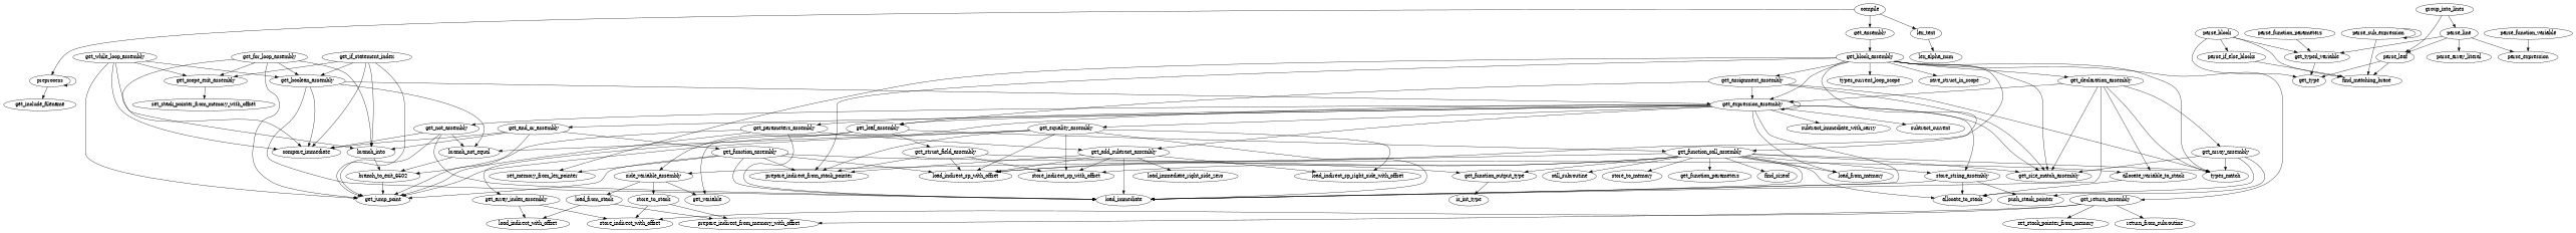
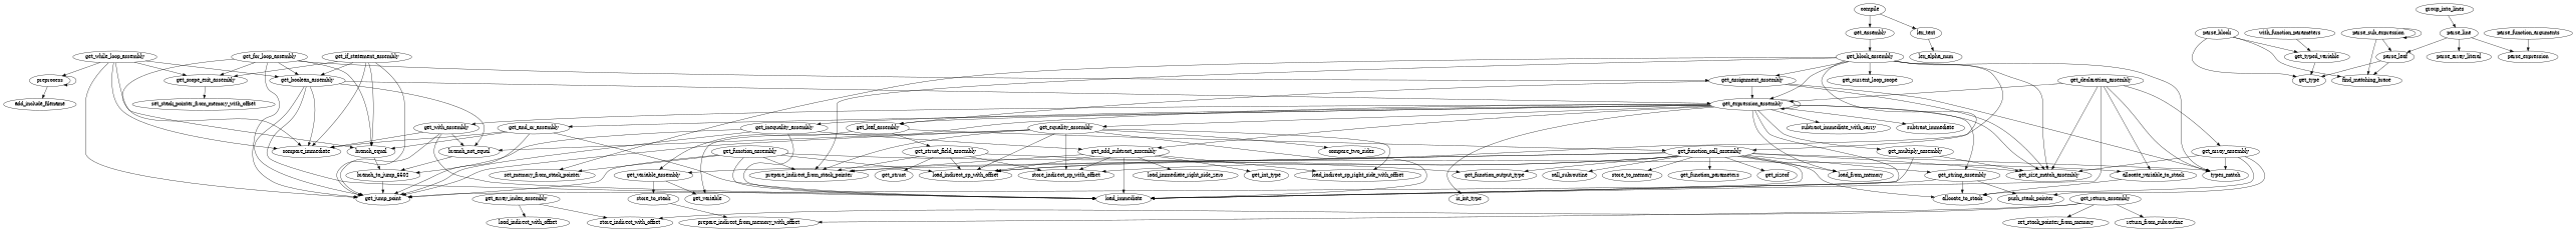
  digraph {
    rankdir=TB
    preprocess
-   get_include_filename
+   get_include_filename [label=add_include_filename]
    lex_text
    lex_alpha_num
    get_typed_variable
    get_type
-   parse_if_else_blocks
    find_matching_brace
    parse_block
    parse_leaf
    parse_sub_expression
-   parse_function_parameters
-   parse_function_arguments [label=parse_function_variable]
+   parse_function_parameters [label=with_function_parameters]
+   parse_function_arguments
    parse_expression
    parse_line
    parse_array_literal
    group_into_lines
    allocate_variable_to_stack
    allocate_to_stack
-   branch_to_jump_6502 [label=branch_to_exit_6502]
+   branch_to_jump_6502
    get_jump_point
    branch_not_equal
-   branch_equal [label=branch_into]
+   branch_equal
+   get_multiply_assembly
    get_size_match_assembly
-   get_not_assembly
+   get_not_assembly [label=get_with_assembly]
    compare_immediate
    load_immediate
    get_and_or_assembly
    get_add_subtract_assembly
    load_indirect_sp_right_side_with_offset
+   get_int_type
    load_immediate_right_side_zero
    load_indirect_sp_with_offset
    prepare_indirect_from_stack_pointer
    store_indirect_sp_with_offset
    get_equality_assembly
-   get_inequality_assembly [label=get_parameters_assembly]
-   get_string_assembly [label=store_string_assembly]
+   compare_two_sides
+   get_inequality_assembly
+   get_string_assembly
    push_stack_pointer
    get_array_assembly
    types_match
    store_to_stack
    prepare_indirect_from_memory_with_offset
    store_indirect_with_offset
-   load_from_stack
    load_indirect_with_offset
-   get_variable_assembly [label=side_variable_assembly]
+   get_variable_assembly
    get_variable
    get_struct_field_assembly
+   get_struct
    get_function_output_type
    get_function_call_assembly
-   get_sizeof [label=find_sizeof]
+   get_sizeof
    call_subroutine
    load_from_memory
    store_to_memory
    get_function_parameters
    get_array_index_assembly
    get_leaf_assembly
    get_expression_assembly
    subtract_immediate_with_carry
    is_int_type
-   subtract_immediate [label=subtract_current]
+   subtract_immediate
    get_declaration_assembly
    get_assignment_assembly
    get_scope_exit_assembly
    set_stack_pointer_from_memory_with_offset
    get_boolean_assembly
-   get_if_statement_assembly [label=get_if_statement_index]
+   get_if_statement_assembly
    get_while_loop_assembly
    get_for_loop_assembly
    get_function_assembly
-   set_memory_from_stack_pointer [label=set_memory_from_lex_pointer]
+   set_memory_from_stack_pointer
    get_return_assembly
    return_from_subroutine
    set_stack_pointer_from_memory
    get_block_assembly
-   get_current_loop_scope [label=types_current_loop_scope]
-   save_struct_in_scope
+   get_current_loop_scope
    get_assembly
    compile
    preprocess -> preprocess
    preprocess -> get_include_filename
    lex_text -> lex_alpha_num
    get_typed_variable -> get_type
-   parse_if_else_blocks -> find_matching_brace
    parse_block -> get_typed_variable
    parse_block -> get_type
-   parse_block -> parse_if_else_blocks
    parse_block -> find_matching_brace
    parse_leaf -> get_type
    parse_leaf -> find_matching_brace
    parse_sub_expression -> find_matching_brace
-   group_into_lines -> parse_leaf
+   parse_sub_expression -> parse_leaf
    parse_sub_expression -> parse_sub_expression
    parse_function_parameters -> get_typed_variable
    parse_function_arguments -> parse_expression
-   parse_line -> get_typed_variable
    parse_line -> parse_leaf
    parse_line -> parse_expression
    parse_line -> parse_array_literal
    group_into_lines -> parse_line
    allocate_variable_to_stack -> allocate_to_stack
    branch_to_jump_6502 -> get_jump_point
    branch_not_equal -> branch_to_jump_6502
    branch_equal -> branch_to_jump_6502
+   get_multiply_assembly -> get_jump_point
+   get_multiply_assembly -> get_size_match_assembly
    get_not_assembly -> get_jump_point
    get_not_assembly -> branch_not_equal
    get_not_assembly -> compare_immediate
    get_not_assembly -> load_immediate
    get_and_or_assembly -> get_jump_point
    get_and_or_assembly -> branch_equal
    get_and_or_assembly -> compare_immediate
-   get_and_or_assembly -> get_function_assembly
+   get_and_or_assembly -> load_immediate
    get_add_subtract_assembly -> load_immediate
    get_add_subtract_assembly -> load_indirect_sp_right_side_with_offset
+   get_add_subtract_assembly -> get_int_type
    get_add_subtract_assembly -> load_immediate_right_side_zero
    get_add_subtract_assembly -> load_indirect_sp_with_offset
    get_add_subtract_assembly -> prepare_indirect_from_stack_pointer
    get_add_subtract_assembly -> store_indirect_sp_with_offset
    get_equality_assembly -> get_jump_point
    get_equality_assembly -> branch_not_equal
    get_equality_assembly -> load_immediate
    get_equality_assembly -> load_indirect_sp_right_side_with_offset
    get_equality_assembly -> load_indirect_sp_with_offset
    get_equality_assembly -> prepare_indirect_from_stack_pointer
    get_equality_assembly -> store_indirect_sp_with_offset
+   get_equality_assembly -> compare_two_sides
    get_inequality_assembly -> branch_to_jump_6502
    get_inequality_assembly -> get_jump_point
    get_inequality_assembly -> load_immediate
    get_inequality_assembly -> get_add_subtract_assembly
    get_string_assembly -> allocate_to_stack
    get_string_assembly -> load_immediate
    get_string_assembly -> push_stack_pointer
    get_array_assembly -> allocate_to_stack
    get_array_assembly -> get_size_match_assembly
    get_array_assembly -> push_stack_pointer
    get_array_assembly -> types_match
    store_to_stack -> prepare_indirect_from_memory_with_offset
-   store_to_stack -> store_indirect_with_offset
-   load_from_stack -> prepare_indirect_from_memory_with_offset
-   load_from_stack -> load_indirect_with_offset
    get_variable_assembly -> store_to_stack
-   get_variable_assembly -> load_from_stack
    get_variable_assembly -> get_variable
    get_struct_field_assembly -> load_indirect_sp_with_offset
    get_struct_field_assembly -> prepare_indirect_from_stack_pointer
    get_struct_field_assembly -> store_indirect_sp_with_offset
+   get_struct_field_assembly -> get_struct
    get_struct_field_assembly -> get_function_output_type
    get_function_call_assembly -> allocate_to_stack
    get_function_call_assembly -> get_size_match_assembly
    get_function_call_assembly -> load_immediate
    get_function_call_assembly -> load_indirect_sp_with_offset
+   get_function_call_assembly -> prepare_indirect_from_stack_pointer
    get_function_call_assembly -> store_indirect_sp_with_offset
    get_function_call_assembly -> get_string_assembly
    get_function_call_assembly -> types_match
    get_function_call_assembly -> get_variable_assembly
    get_function_call_assembly -> get_function_output_type
    get_function_call_assembly -> get_sizeof
    get_function_call_assembly -> call_subroutine
    get_function_call_assembly -> load_from_memory
    get_function_call_assembly -> store_to_memory
    get_function_call_assembly -> get_function_parameters
    get_array_index_assembly -> store_indirect_with_offset
    get_array_index_assembly -> load_indirect_with_offset
    get_leaf_assembly -> get_variable_assembly
    get_leaf_assembly -> get_struct_field_assembly
    get_leaf_assembly -> get_function_call_assembly
-   get_leaf_assembly -> get_array_index_assembly
+   get_expression_assembly -> get_multiply_assembly
    get_expression_assembly -> get_size_match_assembly
    get_expression_assembly -> get_not_assembly
    get_expression_assembly -> load_immediate
    get_expression_assembly -> get_and_or_assembly
    get_expression_assembly -> get_add_subtract_assembly
    get_expression_assembly -> get_equality_assembly
    get_expression_assembly -> get_inequality_assembly
    get_expression_assembly -> get_string_assembly
    get_expression_assembly -> get_variable
    get_expression_assembly -> load_from_memory
    get_expression_assembly -> get_leaf_assembly
    get_expression_assembly -> get_expression_assembly
    get_expression_assembly -> subtract_immediate_with_carry
-   get_function_output_type -> is_int_type
+   get_expression_assembly -> is_int_type
    get_expression_assembly -> subtract_immediate
    get_declaration_assembly -> allocate_variable_to_stack
    get_declaration_assembly -> get_size_match_assembly
    get_declaration_assembly -> load_immediate
    get_declaration_assembly -> get_array_assembly
    get_declaration_assembly -> types_match
    get_declaration_assembly -> get_expression_assembly
    get_assignment_assembly -> get_size_match_assembly
    get_assignment_assembly -> types_match
    get_assignment_assembly -> get_leaf_assembly
    get_assignment_assembly -> get_expression_assembly
    get_scope_exit_assembly -> set_stack_pointer_from_memory_with_offset
+   get_boolean_assembly -> get_jump_point
    get_boolean_assembly -> branch_not_equal
    get_boolean_assembly -> compare_immediate
    get_boolean_assembly -> load_immediate
    get_boolean_assembly -> get_expression_assembly
    get_if_statement_assembly -> get_jump_point
    get_if_statement_assembly -> branch_equal
    get_if_statement_assembly -> compare_immediate
    get_if_statement_assembly -> get_scope_exit_assembly
    get_if_statement_assembly -> get_boolean_assembly
    get_while_loop_assembly -> get_jump_point
    get_while_loop_assembly -> branch_equal
    get_while_loop_assembly -> compare_immediate
    get_while_loop_assembly -> get_scope_exit_assembly
    get_while_loop_assembly -> get_boolean_assembly
    get_for_loop_assembly -> get_jump_point
    get_for_loop_assembly -> branch_equal
    get_for_loop_assembly -> compare_immediate
+   get_for_loop_assembly -> get_assignment_assembly
    get_for_loop_assembly -> get_scope_exit_assembly
    get_for_loop_assembly -> get_boolean_assembly
    get_function_assembly -> allocate_variable_to_stack
    get_function_assembly -> get_jump_point
    get_function_assembly -> load_immediate
    get_function_assembly -> load_indirect_sp_with_offset
    get_function_assembly -> prepare_indirect_from_stack_pointer
    get_function_assembly -> set_memory_from_stack_pointer
    get_return_assembly -> prepare_indirect_from_memory_with_offset
    get_return_assembly -> store_indirect_with_offset
    get_return_assembly -> return_from_subroutine
    get_return_assembly -> set_stack_pointer_from_memory
    get_block_assembly -> get_size_match_assembly
    get_block_assembly -> load_indirect_sp_with_offset
    get_block_assembly -> prepare_indirect_from_stack_pointer
    get_block_assembly -> types_match
    get_block_assembly -> get_function_call_assembly
    get_block_assembly -> get_expression_assembly
-   get_block_assembly -> get_declaration_assembly
    get_block_assembly -> get_assignment_assembly
    get_block_assembly -> set_memory_from_stack_pointer
-   get_block_assembly -> get_return_assembly
    get_block_assembly -> get_current_loop_scope
-   get_block_assembly -> save_struct_in_scope
    get_assembly -> get_block_assembly
-   compile -> preprocess
+   get_while_loop_assembly -> preprocess
    compile -> lex_text
    compile -> get_assembly
  }
